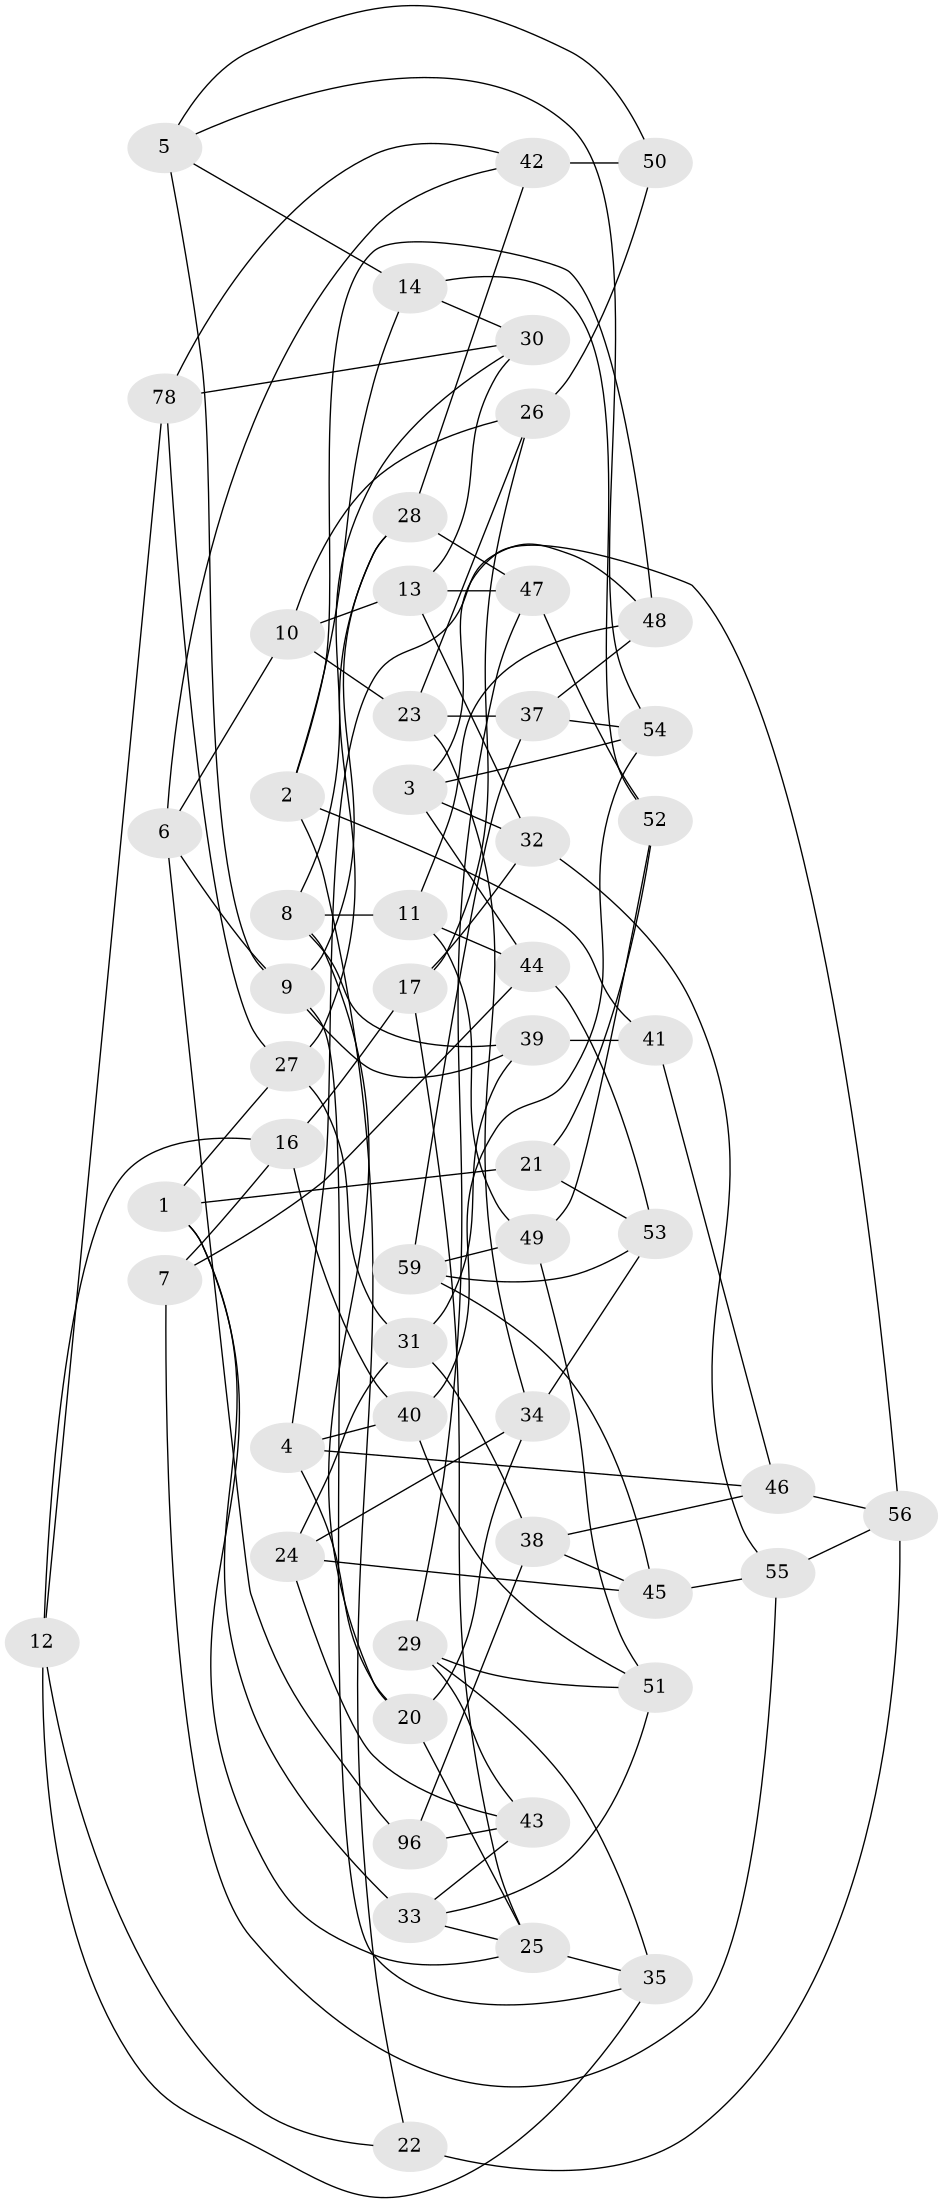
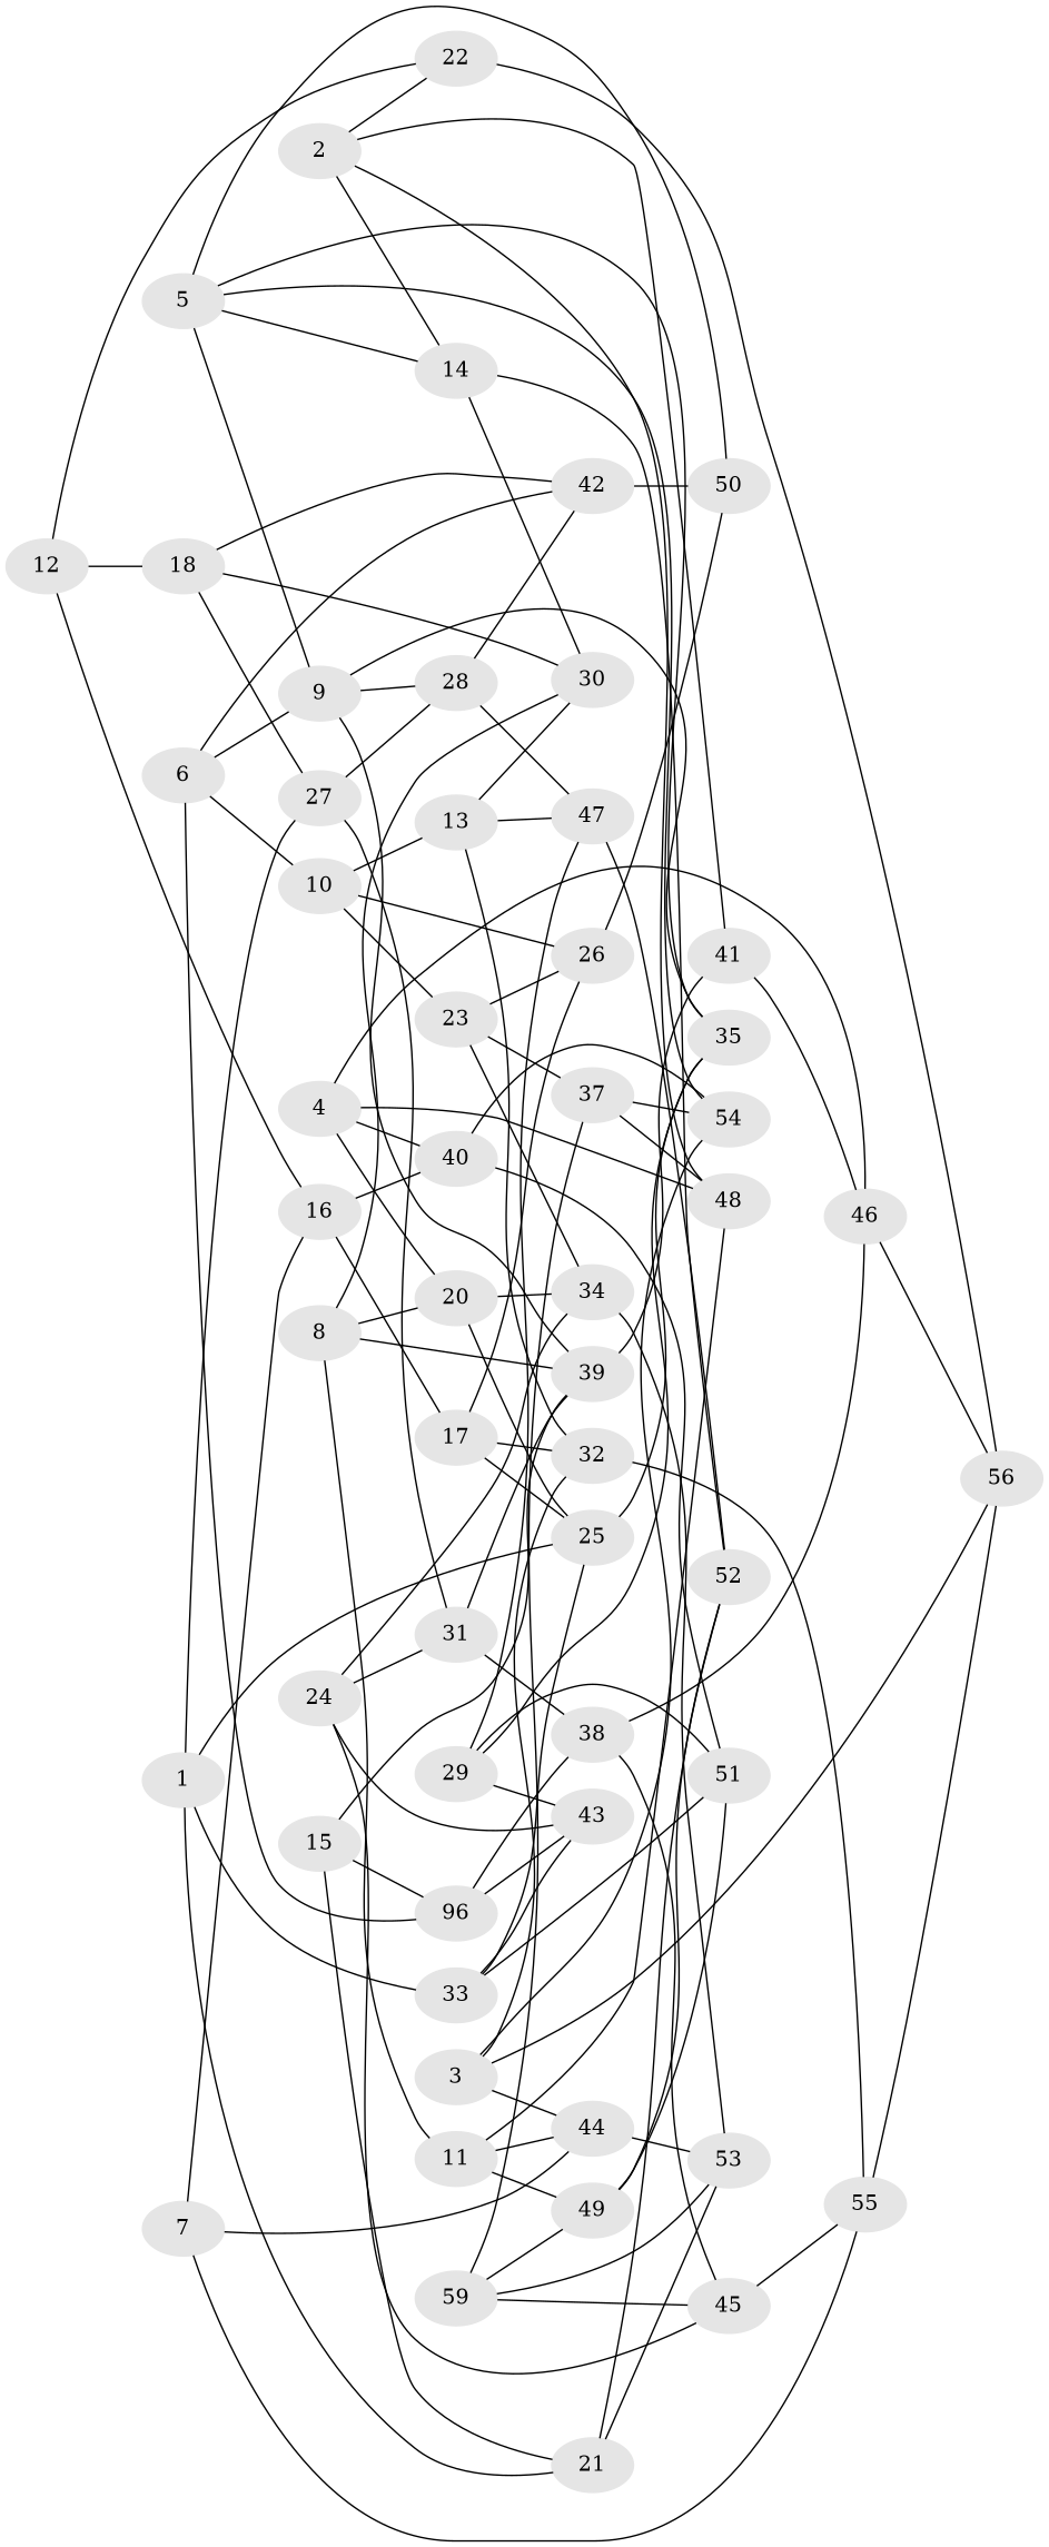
  graph {
    rankdir=LR
    node [color=gray90 style=filled]
    1
    21
    25
    27
    33
    52
    53
    35
    28
    31
    43
    51
    2
    14
    22
    41
    48
    30
    56
    46
    3
    32
    44
    54
    55
    4
    20
    40
    34
    5
    9
    50
    39
    6
    10
    n36 [label=96]
    42
    13
    23
    26
    38
    7
    16
+   15
    17
    8
    11
    49
    47
    37
    12
-   18 [label=78]
+   18
    n53 [label=59]
    45
    24
    29
    1 -- 21
    1 -- 25
    1 -- 27
    1 -- 33
    21 -- 52
    21 -- 53
    25 -- 35
    27 -- 28
    27 -- 31
    33 -- 25
    33 -- 43
    33 -- 51
    28 -- 42
    28 -- 47
    31 -- 39
    31 -- 38
    2 -- 14
    2 -- 22
    2 -- 41
    2 -- 48
    14 -- 52
    14 -- 30
    22 -- 56
    41 -- 46
    46 -- 56
    3 -- 56
    3 -- 32
    3 -- 44
    3 -- 54
    32 -- 55
    44 -- 53
    55 -- 56
    4 -- 48
    4 -- 46
    4 -- 20
    4 -- 40
    20 -- 25
    20 -- 34
    40 -- 51
    40 -- 54
    34 -- 53
    5 -- 14
    5 -- 54
    5 -- 9
    5 -- 50
    9 -- 35
    9 -- 28
    9 -- 39
    39 -- 41
    6 -- 9
    6 -- 10
    6 -- n36
    6 -- 42
    10 -- 13
    10 -- 23
    10 -- 26
    n36 -- 43
    n36 -- 38
    42 -- 50
    13 -- 30
    13 -- 32
    13 -- 47
    23 -- 34
    23 -- 26
    23 -- 37
    26 -- 50
    38 -- 46
    38 -- 45
    7 -- 44
    7 -- 55
    7 -- 16
    16 -- 40
    16 -- 17
+   15 -- 21
+   15 -- 39
+   15 -- n36
    17 -- 25
    17 -- 32
    17 -- 26
    8 -- 30
    8 -- 20
    8 -- 39
    8 -- 11
    11 -- 48
    11 -- 44
    11 -- 49
    49 -- 52
    49 -- 51
    47 -- 52
    37 -- 48
    37 -- 54
-   12 -- 35
+   5 -- 35
    12 -- 22
    12 -- 16
    12 -- 18
    18 -- 27
    18 -- 30
    18 -- 42
    n53 -- 53
    n53 -- 49
    n53 -- 37
    n53 -- 45
    45 -- 55
    24 -- 31
    24 -- 43
    24 -- 34
    24 -- 45
    29 -- 35
    29 -- 43
    29 -- 51
    29 -- 47
  }
